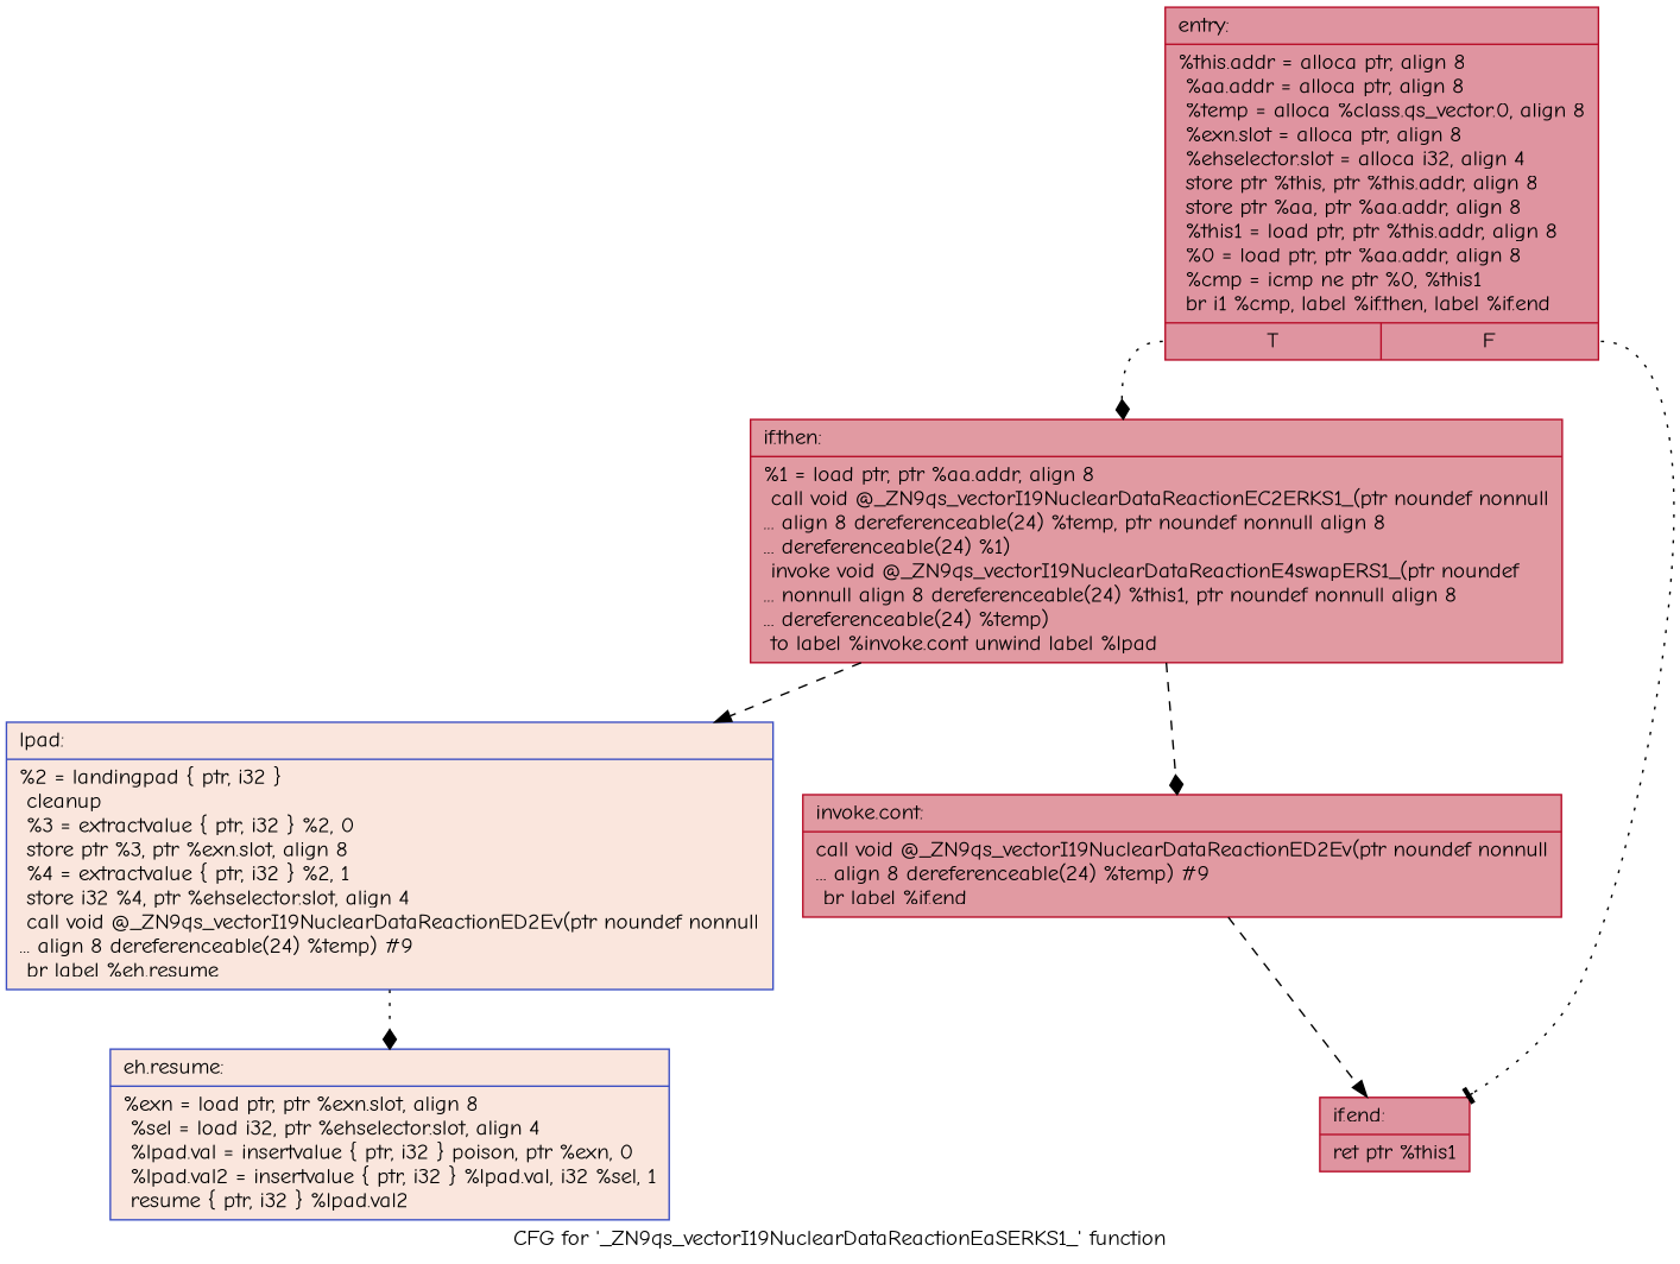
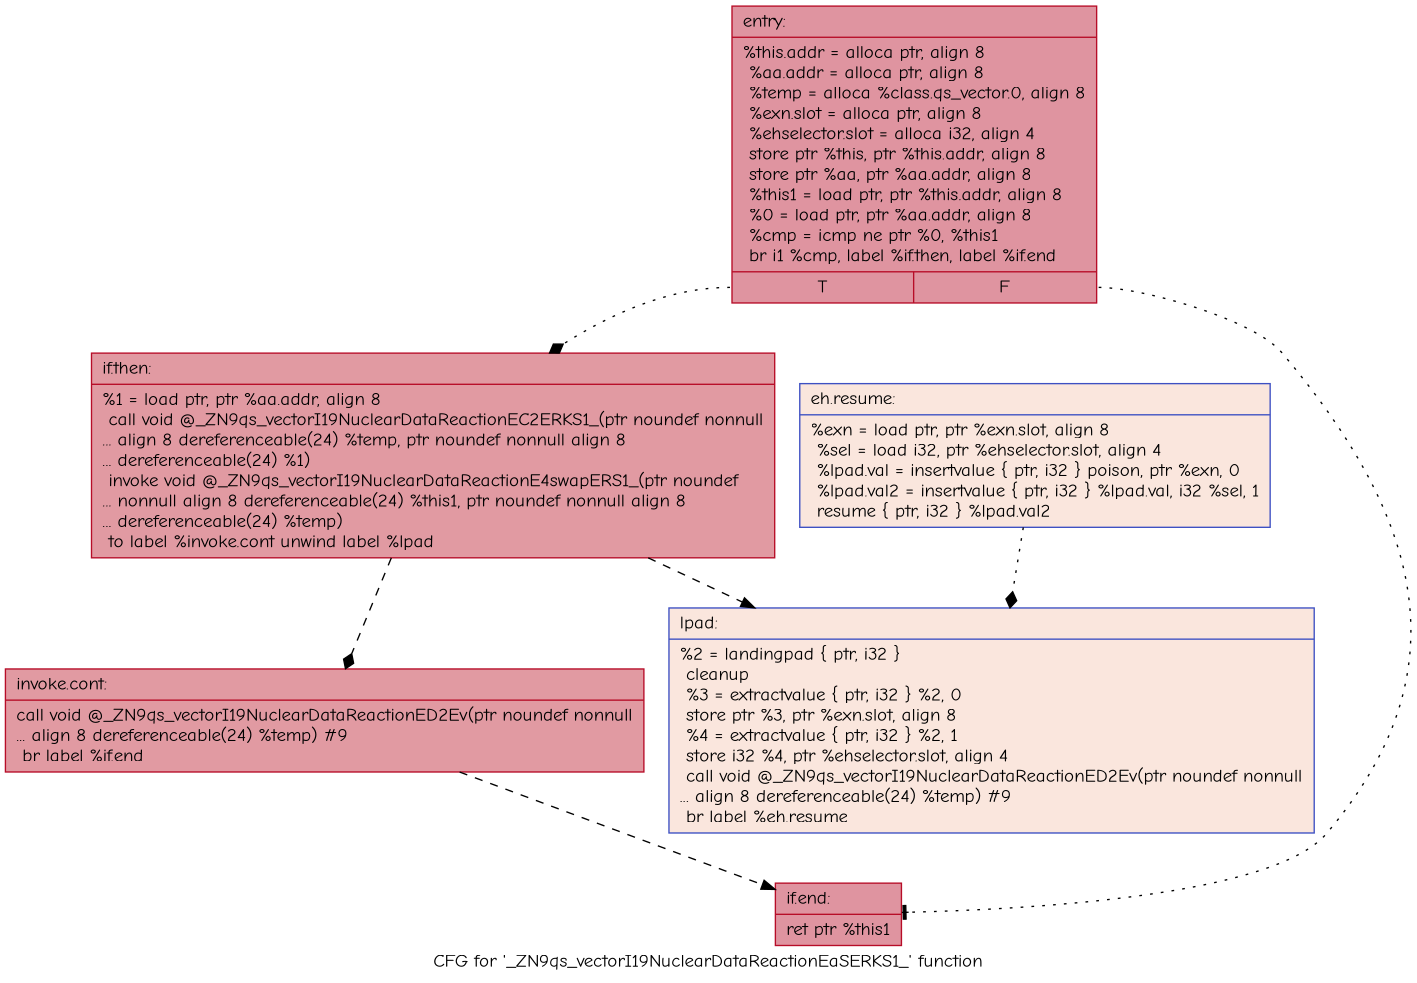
  digraph {
    label="CFG for '_ZN9qs_vectorI19NuclearDataReactionEaSERKS1_' function"
    fontname="Comic Neue"
    node [color="#b70d28ff" fillcolor="#b70d2870" fontname="Comic Neue" shape=record style=filled]
    edge [style=dotted arrowhead=diamond fontname="Comic Neue"]
    n1 [label="{entry:\l|  %this.addr = alloca ptr, align 8\l  %aa.addr = alloca ptr, align 8\l  %temp = alloca %class.qs_vector.0, align 8\l  %exn.slot = alloca ptr, align 8\l  %ehselector.slot = alloca i32, align 4\l  store ptr %this, ptr %this.addr, align 8\l  store ptr %aa, ptr %aa.addr, align 8\l  %this1 = load ptr, ptr %this.addr, align 8\l  %0 = load ptr, ptr %aa.addr, align 8\l  %cmp = icmp ne ptr %0, %this1\l  br i1 %cmp, label %if.then, label %if.end\l|{<s0>T|<s1>F}}"]
    n2 [fillcolor="#bb1b2c70" label="{if.then:\l|  %1 = load ptr, ptr %aa.addr, align 8\l  call void @_ZN9qs_vectorI19NuclearDataReactionEC2ERKS1_(ptr noundef nonnull\l... align 8 dereferenceable(24) %temp, ptr noundef nonnull align 8\l... dereferenceable(24) %1)\l  invoke void @_ZN9qs_vectorI19NuclearDataReactionE4swapERS1_(ptr noundef\l... nonnull align 8 dereferenceable(24) %this1, ptr noundef nonnull align 8\l... dereferenceable(24) %temp)\l          to label %invoke.cont unwind label %lpad\l}"]
    n3 [label="{if.end:\l|  ret ptr %this1\l}"]
    n4 [fillcolor="#bb1b2c70" label="{invoke.cont:\l|  call void @_ZN9qs_vectorI19NuclearDataReactionED2Ev(ptr noundef nonnull\l... align 8 dereferenceable(24) %temp) #9\l  br label %if.end\l}"]
    n5 [color="#3d50c3ff" fillcolor="#f3c7b170" label="{lpad:\l|  %2 = landingpad \{ ptr, i32 \}\l          cleanup\l  %3 = extractvalue \{ ptr, i32 \} %2, 0\l  store ptr %3, ptr %exn.slot, align 8\l  %4 = extractvalue \{ ptr, i32 \} %2, 1\l  store i32 %4, ptr %ehselector.slot, align 4\l  call void @_ZN9qs_vectorI19NuclearDataReactionED2Ev(ptr noundef nonnull\l... align 8 dereferenceable(24) %temp) #9\l  br label %eh.resume\l}"]
    n6 [color="#3d50c3ff" fillcolor="#f3c7b170" label="{eh.resume:\l|  %exn = load ptr, ptr %exn.slot, align 8\l  %sel = load i32, ptr %ehselector.slot, align 4\l  %lpad.val = insertvalue \{ ptr, i32 \} poison, ptr %exn, 0\l  %lpad.val2 = insertvalue \{ ptr, i32 \} %lpad.val, i32 %sel, 1\l  resume \{ ptr, i32 \} %lpad.val2\l}"]
    n1 -> n2 [tailport=s0]
    n1 -> n3 [tailport=s1 arrowhead=tee]
    n2 -> n4 [style=dashed]
    n2 -> n5 [style=dashed arrowhead=normal]
    n4 -> n3 [style=dashed arrowhead=normal]
-   n5 -> n6
+   n6 -> n5
  }
